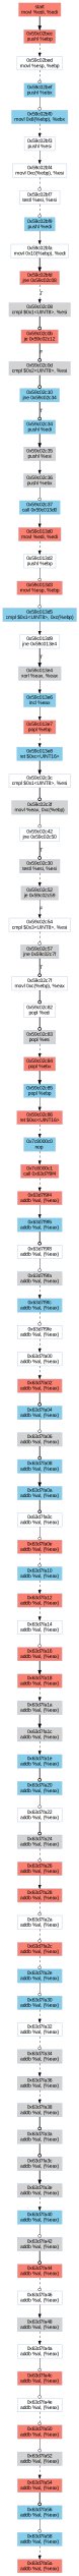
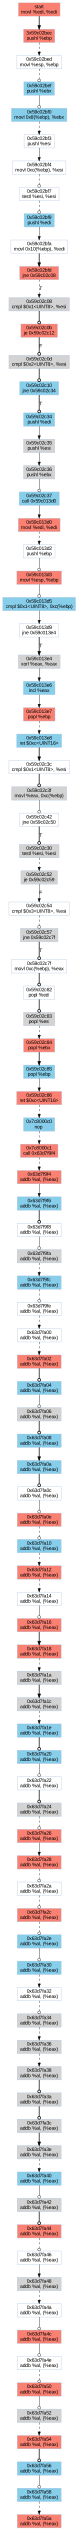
  digraph {
    fontname="Liberation Sans"
    node [color=lightsteelblue fillcolor=salmon fontname="Liberation Sans" shape=rectangle style=filled]
    edge [arrowhead=odot color="#000000" fontname="Liberation Sans" style=dashed]
    n1 [color=lightgrey label="start\nmovl %edi, %edi"]
-   n2 [label="0x59c02bec\npushl %ebp"]
+   n2 [label="3x59c02bec\npushl %ebp"]
    n3 [fillcolor=white label="0x59c02bed\nmovl %esp, %ebp"]
    n4 [fillcolor=skyblue label="0x59c02bef\npushl %ebx"]
    n5 [fillcolor=skyblue label="0x59c02bf0\nmovl 0x8(%ebp), %ebx"]
    n6 [fillcolor=white label="0x59c02bf3\npushl %esi"]
    n7 [fillcolor=white label="0x59c02bf4\nmovl 0xc(%ebp), %esi"]
    n8 [fillcolor=white label="0x59c02bf7\ntestl %esi, %esi"]
    n9 [fillcolor=skyblue label="0x59c02bf9\npushl %edi"]
    n10 [fillcolor=white label="0x59c02bfa\nmovl 0x10(%ebp), %edi"]
    n11 [label="0x59c02bfd\njne 0x59c02c08"]
    n12 [fillcolor=lightgrey label="0x59c02c08\ncmpl $0x1<UINT8>, %esi"]
    n13 [label="0x59c02c0b\nje 0x59c02c12"]
    n14 [fillcolor=lightgrey label="0x59c02c0d\ncmpl $0x2<UINT8>, %esi"]
    n15 [fillcolor=skyblue label="0x59c02c10\njne 0x59c02c34"]
    n16 [fillcolor=skyblue label="0x59c02c34\npushl %edi"]
    n17 [fillcolor=lightgrey label="0x59c02c35\npushl %esi"]
    n18 [fillcolor=lightgrey label="0x59c02c36\npushl %ebx"]
    n19 [fillcolor=skyblue label="0x59c02c37\ncall 0x59c013d0"]
    n20 [label="0x59c013d0\nmovl %edi, %edi"]
    n21 [fillcolor=white label="0x59c013d2\npushl %ebp"]
    n22 [label="0x59c013d3\nmovl %esp, %ebp"]
    n23 [fillcolor=skyblue label="0x59c013d5\ncmpl $0x1<UINT8>, 0xc(%ebp)"]
    n24 [fillcolor=white label="0x59c013d9\njne 0x59c013e4"]
    n25 [fillcolor=lightgrey label="0x59c013e4\nxorl %eax, %eax"]
    n26 [fillcolor=skyblue label="0x59c013e6\nincl %eax"]
    n27 [label="0x59c013e7\npopl %ebp"]
    n28 [fillcolor=skyblue label="0x59c013e8\nret $0xc<UINT16>"]
    n29 [fillcolor=white label="0x59c02c3c\ncmpl $0x1<UINT8>, %esi"]
    n30 [fillcolor=lightgrey label="0x59c02c3f\nmovl %eax, 0xc(%ebp)"]
    n31 [fillcolor=white label="0x59c02c42\njne 0x59c02c50"]
    n32 [fillcolor=lightgrey label="0x59c02c30\ntestl %esi, %esi"]
    n33 [fillcolor=lightgrey label="0x59c02c52\nje 0x59c02c59"]
    n34 [fillcolor=white label="0x59c02c54\ncmpl $0x3<UINT8>, %esi"]
    n35 [fillcolor=lightgrey label="0x59c02c57\njne 0x59c02c7f"]
    n36 [fillcolor=white label="0x59c02c7f\nmovl 0xc(%ebp), %eax"]
    n37 [fillcolor=white label="0x59c02c82\npopl %edi"]
    n38 [fillcolor=lightgrey label="0x59c02c83\npopl %esi"]
    n39 [label="0x59c02c84\npopl %ebx"]
    n40 [fillcolor=skyblue label="0x59c02c85\npopl %ebp"]
    n41 [label="0x59c02c86\nret $0xc<UINT16>"]
    n42 [fillcolor=skyblue label="0x7c8000c0\nnop "]
    n43 [label="0x7c8000c1\ncall 0x63d7f9f4"]
    n44 [label="0x63d7f9f4\naddb %al, (%eax)"]
    n45 [fillcolor=skyblue label="0x63d7f9f6\naddb %al, (%eax)"]
    n46 [fillcolor=white label="0x63d7f9f8\naddb %al, (%eax)"]
    n47 [fillcolor=lightgrey label="0x63d7f9fa\naddb %al, (%eax)"]
    n48 [fillcolor=skyblue label="0x63d7f9fc\naddb %al, (%eax)"]
    n49 [fillcolor=white label="0x63d7f9fe\naddb %al, (%eax)"]
    n50 [fillcolor=white label="0x63d7fa00\naddb %al, (%eax)"]
    n51 [label="0x63d7fa02\naddb %al, (%eax)"]
    n52 [fillcolor=skyblue label="0x63d7fa04\naddb %al, (%eax)"]
    n53 [fillcolor=lightgrey label="0x63d7fa06\naddb %al, (%eax)"]
    n54 [fillcolor=skyblue label="0x63d7fa08\naddb %al, (%eax)"]
    n55 [fillcolor=skyblue label="0x63d7fa0a\naddb %al, (%eax)"]
    n56 [fillcolor=white label="0x63d7fa0c\naddb %al, (%eax)"]
    n57 [label="0x63d7fa0e\naddb %al, (%eax)"]
    n58 [fillcolor=skyblue label="0x63d7fa10\naddb %al, (%eax)"]
    n59 [label="0x63d7fa12\naddb %al, (%eax)"]
    n60 [fillcolor=white label="0x63d7fa14\naddb %al, (%eax)"]
    n61 [label="0x63d7fa16\naddb %al, (%eax)"]
    n62 [label="0x63d7fa18\naddb %al, (%eax)"]
    n63 [fillcolor=lightgrey label="0x63d7fa1a\naddb %al, (%eax)"]
    n64 [fillcolor=lightgrey label="0x63d7fa1c\naddb %al, (%eax)"]
    n65 [fillcolor=skyblue label="0x63d7fa1e\naddb %al, (%eax)"]
    n66 [fillcolor=skyblue label="0x63d7fa20\naddb %al, (%eax)"]
    n67 [fillcolor=white label="0x63d7fa22\naddb %al, (%eax)"]
    n68 [fillcolor=lightgrey label="0x63d7fa24\naddb %al, (%eax)"]
    n69 [label="0x63d7fa26\naddb %al, (%eax)"]
    n70 [label="0x63d7fa28\naddb %al, (%eax)"]
    n71 [fillcolor=white label="0x63d7fa2a\naddb %al, (%eax)"]
    n72 [label="0x63d7fa2c\naddb %al, (%eax)"]
    n73 [fillcolor=skyblue label="0x63d7fa2e\naddb %al, (%eax)"]
    n74 [fillcolor=skyblue label="0x63d7fa30\naddb %al, (%eax)"]
    n75 [fillcolor=white label="0x63d7fa32\naddb %al, (%eax)"]
    n76 [fillcolor=lightgrey label="0x63d7fa34\naddb %al, (%eax)"]
    n77 [fillcolor=lightgrey label="0x63d7fa36\naddb %al, (%eax)"]
    n78 [fillcolor=lightgrey label="0x63d7fa38\naddb %al, (%eax)"]
    n79 [fillcolor=lightgrey label="0x63d7fa3a\naddb %al, (%eax)"]
    n80 [fillcolor=lightgrey label="0x63d7fa3c\naddb %al, (%eax)"]
    n81 [fillcolor=lightgrey label="0x63d7fa3e\naddb %al, (%eax)"]
    n82 [fillcolor=skyblue label="0x63d7fa40\naddb %al, (%eax)"]
    n83 [fillcolor=lightgrey label="0x63d7fa42\naddb %al, (%eax)"]
    n84 [label="0x63d7fa44\naddb %al, (%eax)"]
    n85 [fillcolor=white label="0x63d7fa46\naddb %al, (%eax)"]
    n86 [fillcolor=lightgrey label="0x63d7fa48\naddb %al, (%eax)"]
    n87 [fillcolor=white label="0x63d7fa4a\naddb %al, (%eax)"]
    n88 [label="0x63d7fa4c\naddb %al, (%eax)"]
    n89 [fillcolor=white label="0x63d7fa4e\naddb %al, (%eax)"]
    n90 [label="0x63d7fa50\naddb %al, (%eax)"]
    n91 [fillcolor=lightgrey label="0x63d7fa52\naddb %al, (%eax)"]
    n92 [label="0x63d7fa54\naddb %al, (%eax)"]
    n93 [fillcolor=skyblue label="0x63d7fa56\naddb %al, (%eax)"]
    n94 [fillcolor=skyblue label="0x63d7fa58\naddb %al, (%eax)"]
    n95 [label="0x63d7fa5a\naddb %al, (%eax)"]
    n1 -> n2 [arrowhead=normal style=bold]
    n2 -> n3 [arrowhead=normal]
    n3 -> n4
    n4 -> n5 [style=solid]
    n5 -> n6 [arrowhead=normal]
    n6 -> n7 [arrowhead=normal style=solid]
    n7 -> n8
    n8 -> n9
    n9 -> n10 [arrowhead=normal style=solid]
    n10 -> n11 [arrowhead=normal style=bold]
    n11 -> n12 [arrowhead=normal label=T]
    n12 -> n13 [style=bold]
    n13 -> n14 [label=F style=bold]
    n14 -> n15 [style=bold]
    n15 -> n16 [label=T style=bold]
-   n16 -> n17 [arrowhead=normal style=bold]
+   n16 -> n17 [arrowhead=normal style=solid]
    n17 -> n18 [arrowhead=normal style=solid]
    n18 -> n19 [style=solid]
    n19 -> n20 [arrowhead=normal style=solid]
    n20 -> n21 [arrowhead=normal]
    n21 -> n22 [style=solid]
    n22 -> n23 [style=solid]
    n23 -> n24 [arrowhead=normal style=solid]
    n24 -> n25 [arrowhead=normal label=T style=bold]
    n25 -> n26 [arrowhead=normal style=solid]
    n26 -> n27 [arrowhead=normal style=solid]
    n27 -> n28 [arrowhead=normal]
    n28 -> n29 [arrowhead=normal style=bold]
    n29 -> n30 [style=bold]
    n30 -> n31 [style=solid]
    n31 -> n32 [label=T style=bold]
    n32 -> n33 [arrowhead=normal]
    n33 -> n34 [arrowhead=normal label=F style=solid]
    n34 -> n35
    n35 -> n36 [label=T style=bold]
    n36 -> n37 [style=bold]
    n37 -> n38 [style=bold]
    n38 -> n39 [arrowhead=normal]
    n39 -> n40 [arrowhead=normal style=bold]
    n40 -> n41 [arrowhead=normal style=solid]
    n41 -> n42 [arrowhead=normal]
    n42 -> n43 [arrowhead=normal]
    n43 -> n44 [arrowhead=normal]
    n44 -> n45 [arrowhead=normal style=solid]
    n45 -> n46 [style=bold]
    n46 -> n47 [style=solid]
    n47 -> n48 [arrowhead=normal]
    n48 -> n49
    n49 -> n50 [arrowhead=normal]
    n50 -> n51 [arrowhead=normal]
    n51 -> n52 [style=bold]
    n52 -> n53 [style=solid]
    n53 -> n54 [style=bold]
    n54 -> n55 [arrowhead=normal style=bold]
    n55 -> n56 [style=bold]
    n56 -> n57 [style=solid]
    n57 -> n58
    n58 -> n59 [arrowhead=normal]
    n59 -> n60 [arrowhead=normal]
    n60 -> n61 [style=solid]
    n61 -> n62 [arrowhead=normal style=bold]
    n62 -> n63 [arrowhead=normal]
    n63 -> n64 [arrowhead=normal style=bold]
    n64 -> n65 [arrowhead=normal]
    n65 -> n66 [style=bold]
    n66 -> n67 [style=solid]
    n67 -> n68 [style=bold]
    n68 -> n69
    n69 -> n70 [arrowhead=normal style=solid]
    n70 -> n71
    n71 -> n72
    n72 -> n73
    n73 -> n74 [style=solid]
    n74 -> n75 [arrowhead=normal]
    n75 -> n76
    n76 -> n77 [arrowhead=normal]
    n77 -> n78 [arrowhead=normal]
    n78 -> n79 [style=bold]
    n79 -> n80 [style=bold]
    n80 -> n81 [arrowhead=normal style=bold]
    n81 -> n82 [arrowhead=normal]
    n82 -> n83 [style=solid]
    n83 -> n84 [style=bold]
    n84 -> n85
    n85 -> n86 [arrowhead=normal style=solid]
    n86 -> n87 [arrowhead=normal]
    n87 -> n88 [style=solid]
    n88 -> n89 [style=solid]
    n89 -> n90
    n90 -> n91 [style=solid]
    n91 -> n92 [arrowhead=normal]
    n92 -> n93 [style=bold]
    n93 -> n94 [style=solid]
    n94 -> n95 [arrowhead=normal]
  }
